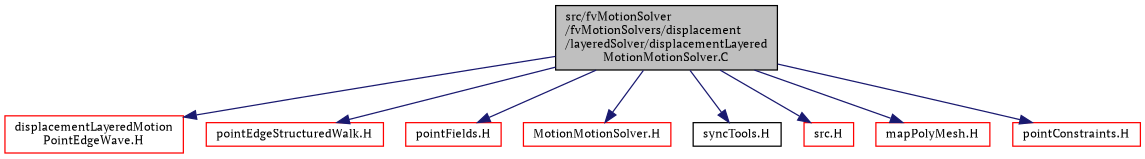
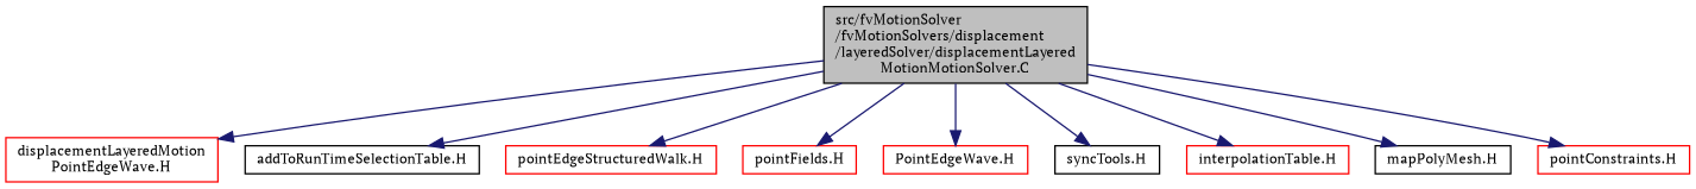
  digraph {
    fontname="PT Serif"
    node [color=red fontname="PT Serif" fontsize=10 shape=record]
    edge [color=midnightblue fontname="PT Serif" fontsize=10 labelfontname=FreeSans labelfontsize=10 style=solid]
    n1 [color=black fillcolor=grey75 fontcolor=black height=0.2 label="src/fvMotionSolver\l/fvMotionSolvers/displacement\l/layeredSolver/displacementLayered\lMotionMotionSolver.C" style=filled width=0.4]
    n2 [height=0.2 label="displacementLayeredMotion\lPointEdgeWave.H" width=0.4]
+   n3 [color=black height=0.2 label="addToRunTimeSelectionTable.H" width=0.4]
    n4 [height=0.2 label="pointEdgeStructuredWalk.H" width=0.4]
    n5 [height=0.2 label="pointFields.H" width=0.4]
-   n6 [height=0.2 label="MotionMotionSolver.H" width=0.4]
+   n6 [height=0.2 label="PointEdgeWave.H" width=0.4]
    n7 [color=black height=0.2 label="syncTools.H" width=0.4]
-   n8 [height=0.2 label="src.H" width=0.4]
-   n9 [height=0.2 label="mapPolyMesh.H" width=0.4]
+   n8 [height=0.2 label="interpolationTable.H" width=0.4]
+   n9 [color=black height=0.2 label="mapPolyMesh.H" width=0.4]
    n10 [height=0.2 label="pointConstraints.H" width=0.4]
    n1 -> n2
+   n1 -> n3
    n1 -> n4
    n1 -> n5
    n1 -> n6
    n1 -> n7
    n1 -> n8
    n1 -> n9
    n1 -> n10
  }
